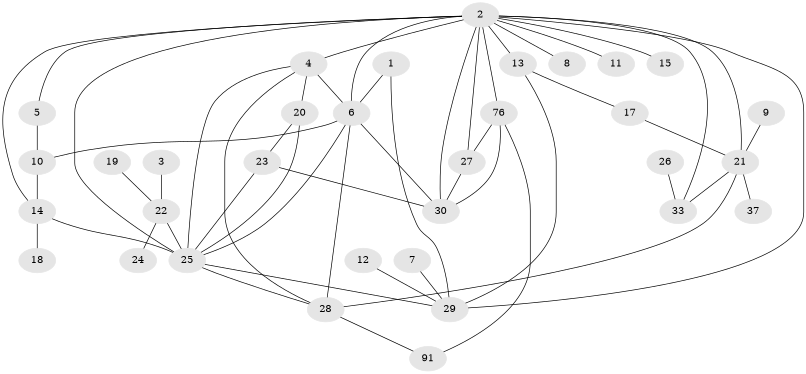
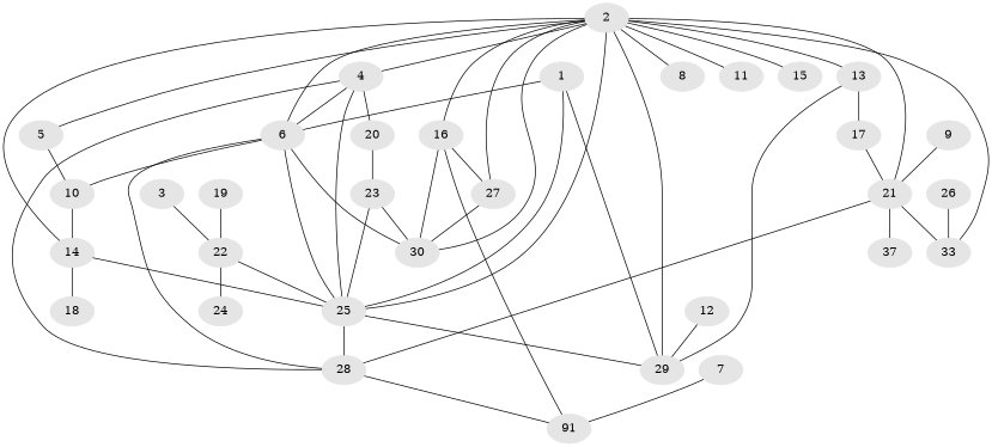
  graph {
    node [color=gray90 style=filled]
    edge [weight=1.0]
    1
    6
    29
    25
    30
    28
    10
    2
    4
    5
    8
    11
    13
    14
    15
-   16 [label=76]
+   16
    21
    27
    33
    20
    17
    18
    n23 [label=91]
    n24 [label=37]
    3
    22
    24
    23
    7
    9
    12
    19
    26
    1 -- 6
    1 -- 29
    6 -- 25
    6 -- 30
    6 -- 28
    6 -- 10
    25 -- 29
    25 -- 28
    28 -- n23
    10 -- 14
    2 -- 6
    2 -- 29 [weight=2.0]
    2 -- 25 [weight=2.0]
    2 -- 30
    2 -- 4 [weight=2.0]
    2 -- 5
    2 -- 8
    2 -- 11 [weight=2.0]
    2 -- 13
    2 -- 14
    2 -- 15
    2 -- 16
    2 -- 21
    2 -- 27
    2 -- 33
    4 -- 6
    4 -- 25
    4 -- 28
    4 -- 20
    5 -- 10
    13 -- 29
    13 -- 17
    14 -- 25
    14 -- 18
    16 -- 30
    16 -- 27
    16 -- n23
    21 -- 28
    21 -- 33
    21 -- n24
    27 -- 30
-   20 -- 25
+   1 -- 25
    20 -- 23
    17 -- 21
    3 -- 22
    22 -- 25 [weight=2.0]
    22 -- 24
    23 -- 25
    23 -- 30
-   7 -- 29
+   7 -- n23
    9 -- 21
    12 -- 29
    19 -- 22
    26 -- 33
  }
